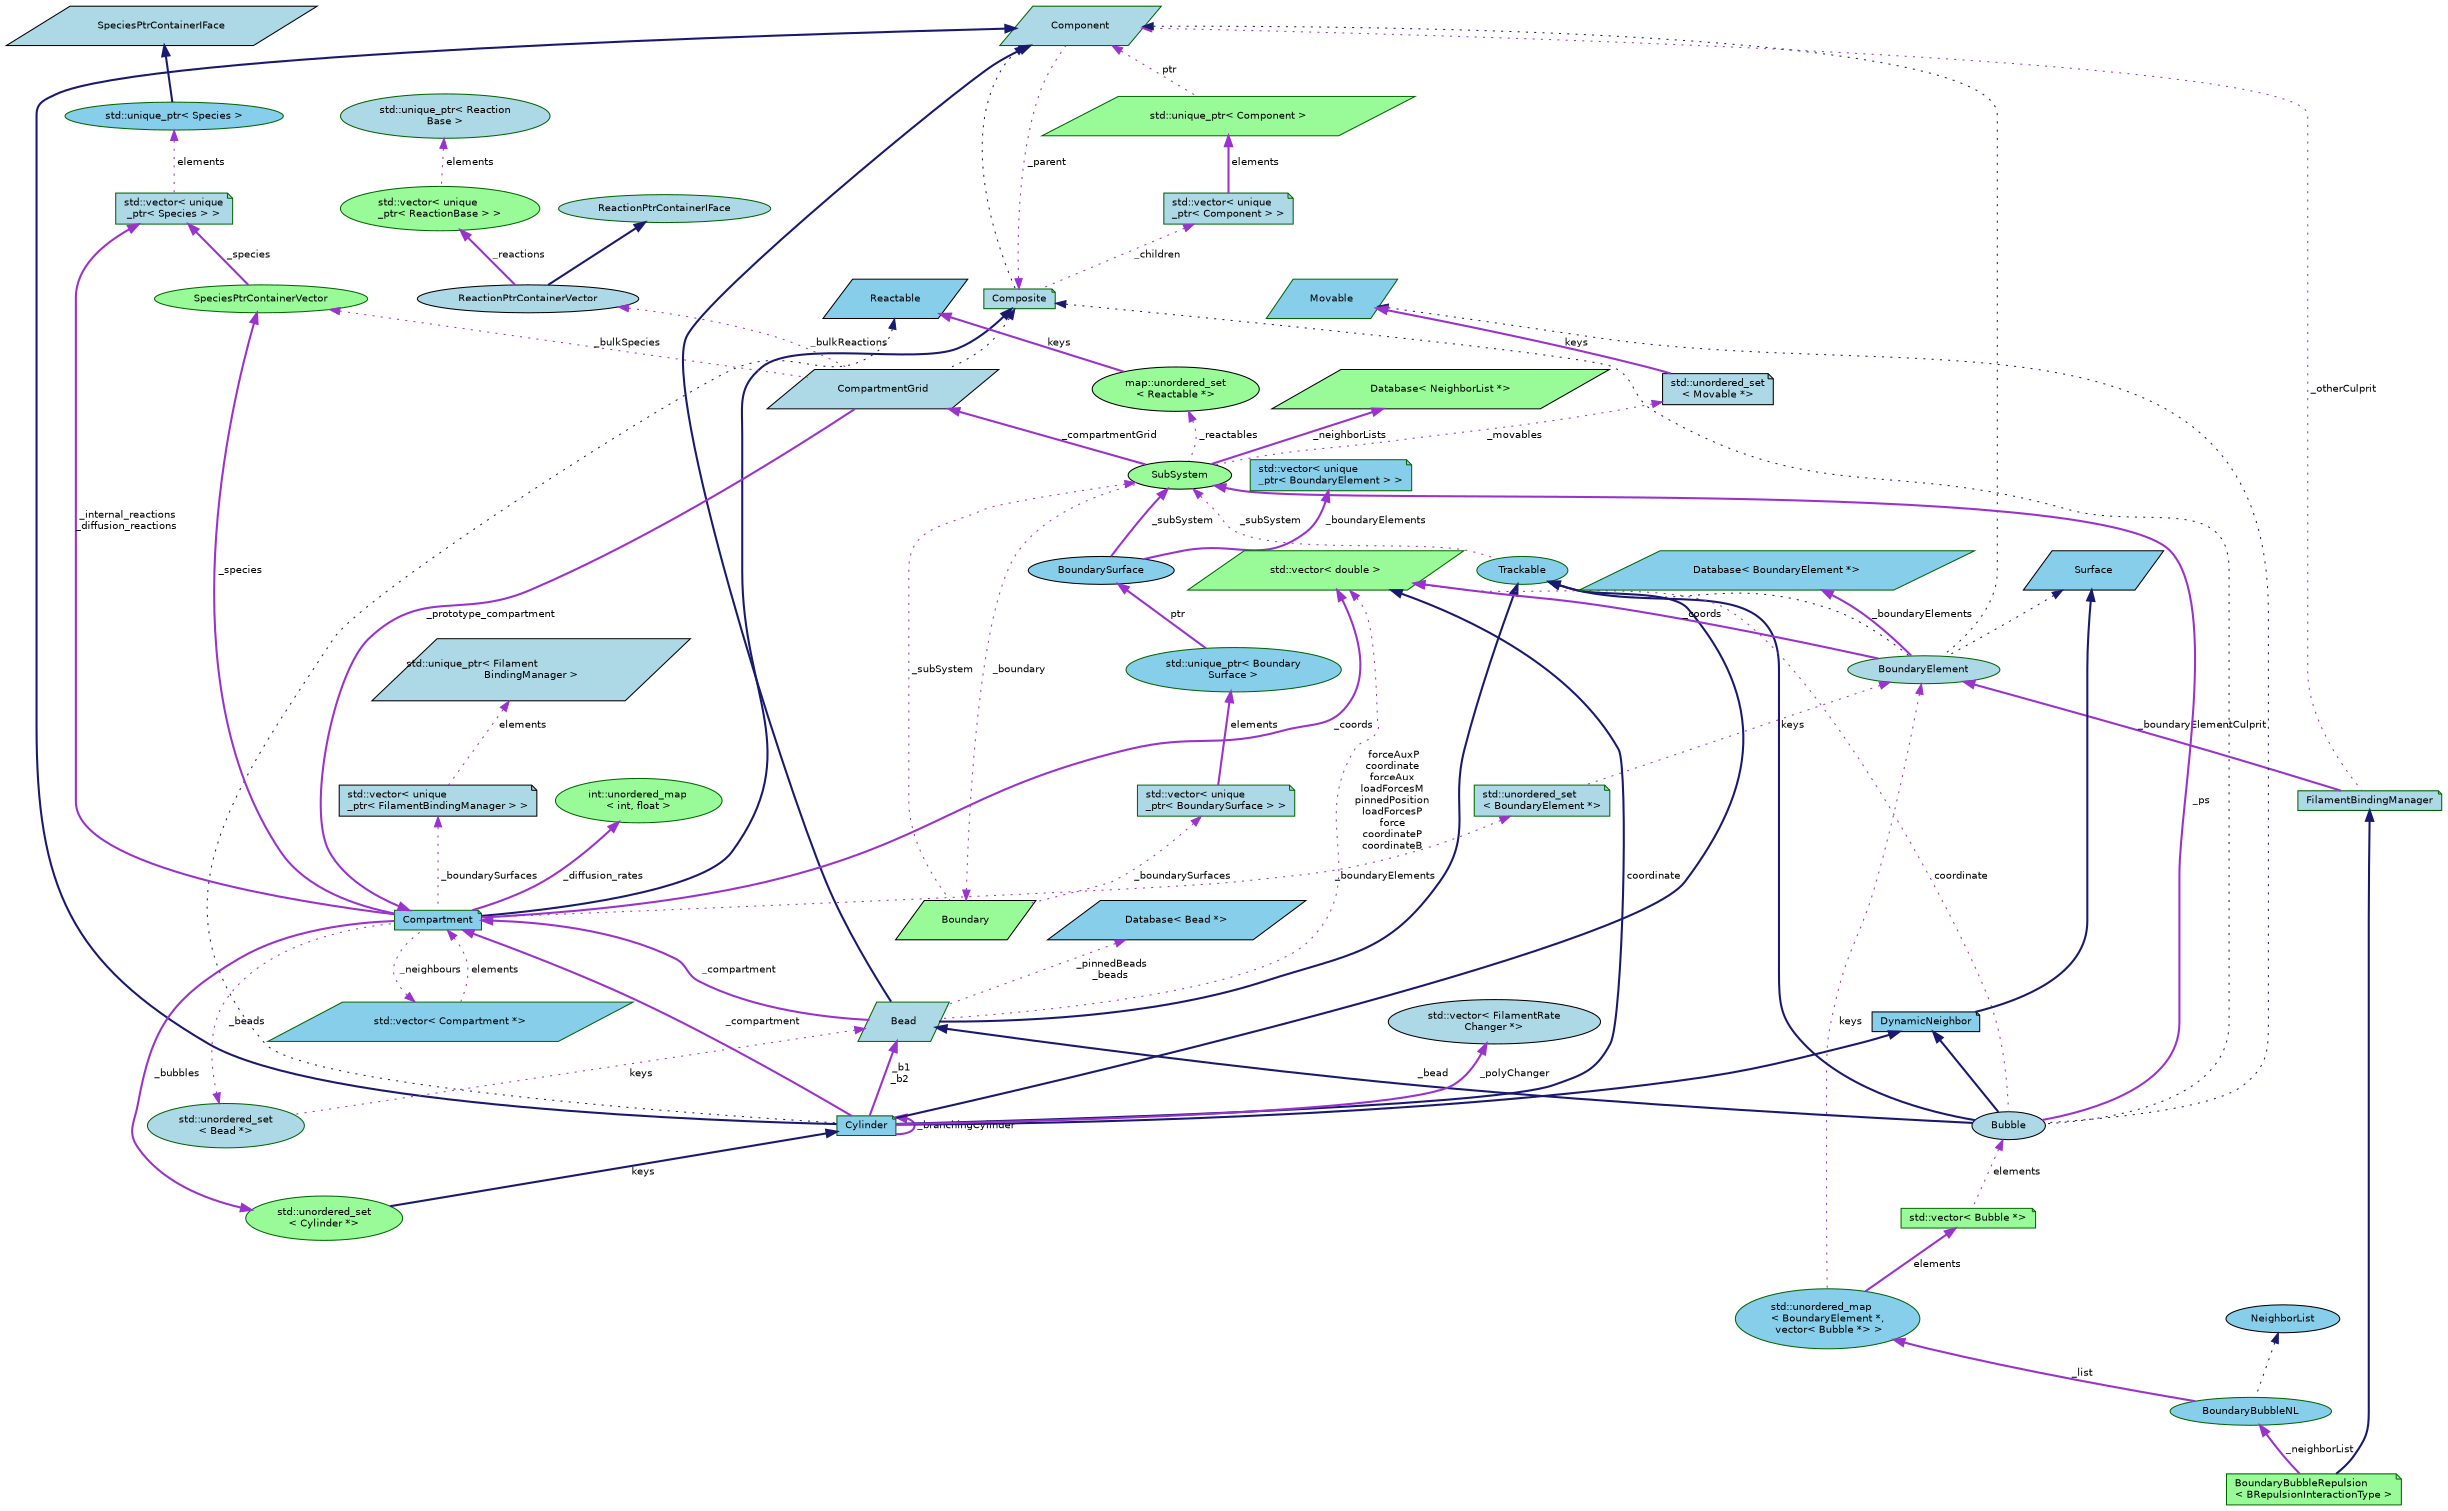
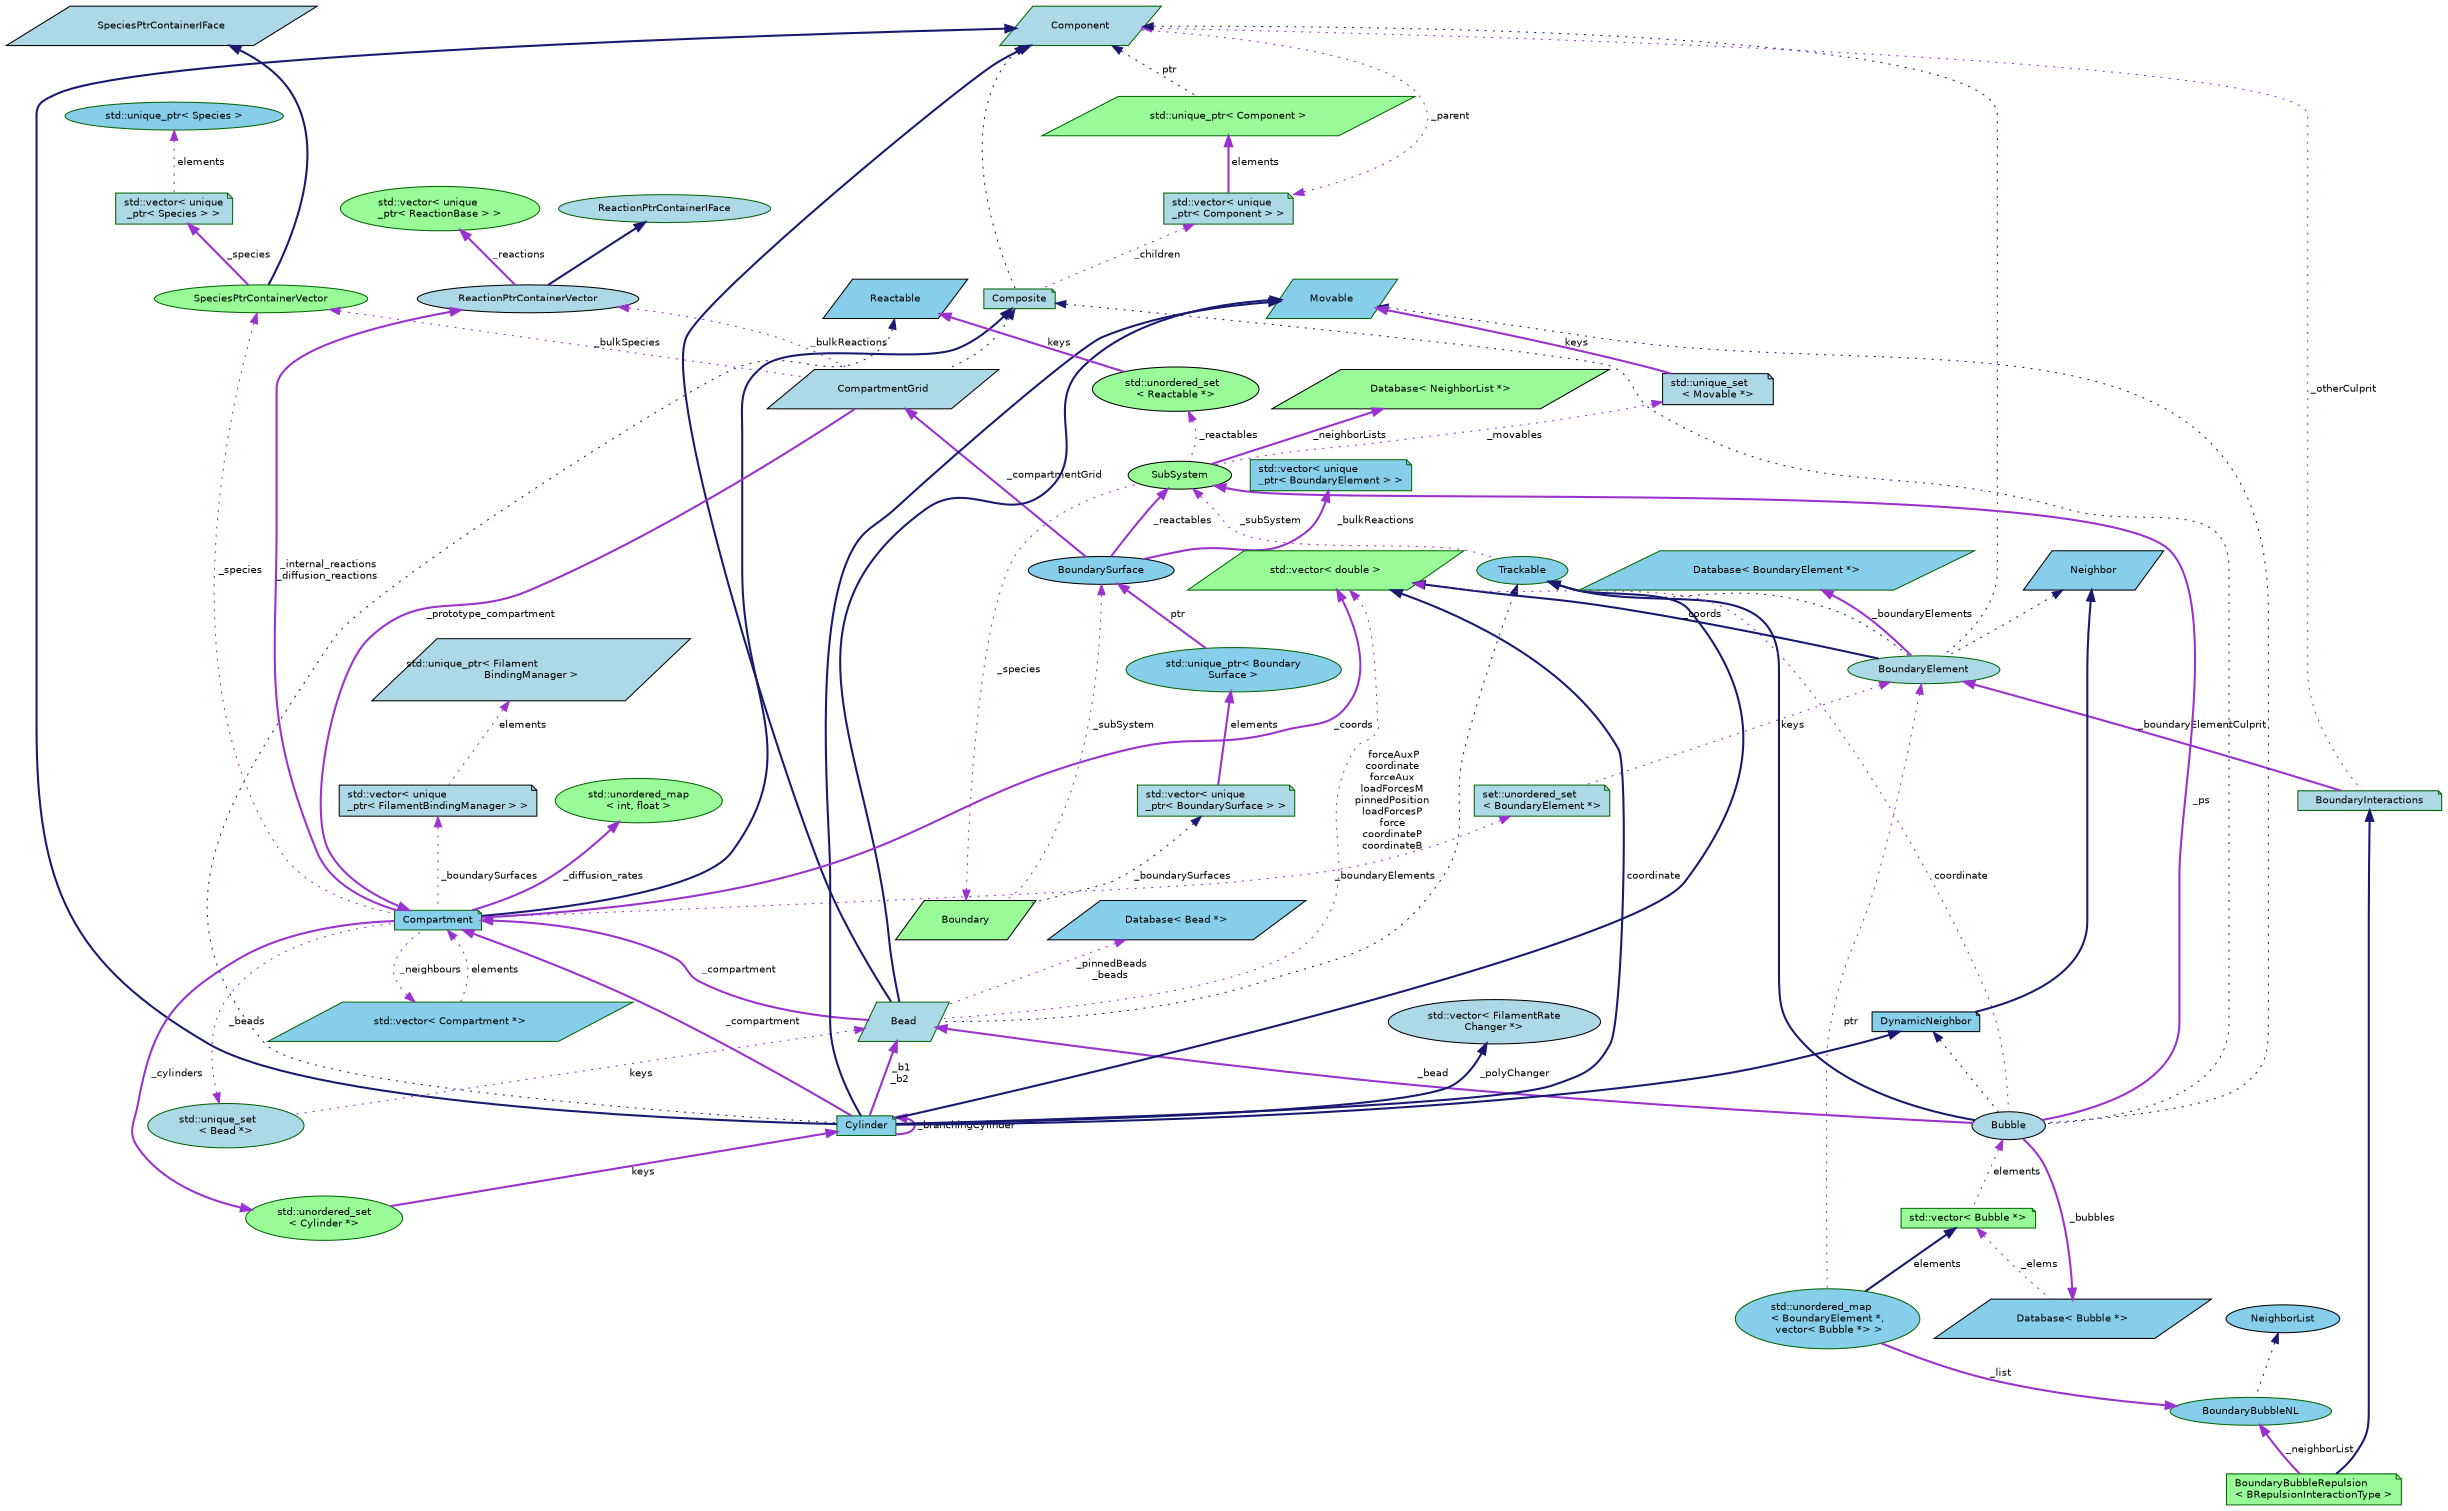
  digraph {
    rankdir=TB
    node [color=darkgreen fillcolor=lightblue fontname=Helvetica fontsize=10 shape=ellipse style=filled]
    edge [color=darkorchid3 dir=back fontname=Helvetica fontsize=10 labelfontname=Helvetica labelfontsize=10 style=bold]
    n1 [fillcolor=palegreen fontcolor=black height=0.2 label="BoundaryBubbleRepulsion\l\< BRepulsionInteractionType \>" shape=note width=0.4]
-   n2 [height=0.2 label=FilamentBindingManager shape=note width=0.4]
+   n2 [height=0.2 label=BoundaryInteractions shape=note width=0.4]
    n3 [height=0.2 label=Component shape=parallelogram width=0.4]
    n4 [height=0.2 label=Composite shape=note width=0.4]
    n5 [fillcolor=palegreen height=0.2 label="std::unique_ptr\< Component \>" shape=parallelogram width=0.4]
    n6 [height=0.2 label=BoundaryElement width=0.4]
    n7 [height=0.2 label=Bead shape=parallelogram width=0.4]
    n8 [fillcolor=skyblue height=0.2 label=Cylinder shape=note width=0.4]
    n9 [color=black height=0.2 label=CompartmentGrid shape=parallelogram width=0.4]
    n10 [fillcolor=skyblue height=0.2 label=Compartment shape=note width=0.4]
    n11 [color=black height=0.2 label=Bubble width=0.4]
    n12 [height=0.2 label="std::vector\< unique\l_ptr\< Component \> \>" shape=note width=0.4]
-   n13 [height=0.2 label="std::unordered_set\l\< BoundaryElement *\>" shape=note width=0.4]
+   n13 [height=0.2 label="set::unordered_set\l\< BoundaryElement *\>" shape=note width=0.4]
    n14 [fillcolor=skyblue height=0.2 label="std::unordered_map\l\< BoundaryElement *,\l vector\< Bubble *\> \>" width=0.4]
-   n15 [height=0.2 label="std::unordered_set\l\< Bead *\>" width=0.4]
+   n15 [height=0.2 label="std::unique_set\l\< Bead *\>" width=0.4]
    n16 [fillcolor=palegreen height=0.2 label="std::unordered_set\l\< Cylinder *\>" width=0.4]
    n17 [color=black fillcolor=palegreen height=0.2 label=SubSystem width=0.4]
    n18 [fillcolor=skyblue height=0.2 label="std::vector\< Compartment *\>" shape=parallelogram width=0.4]
    n19 [fillcolor=palegreen height=0.2 label="std::vector\< Bubble *\>" shape=note width=0.4]
    n20 [fillcolor=skyblue height=0.2 label=BoundaryBubbleNL width=0.4]
    n21 [fillcolor=skyblue height=0.2 label=Trackable width=0.4]
    n22 [color=black fillcolor=palegreen height=0.2 label=Boundary shape=parallelogram width=0.4]
    n23 [color=black fillcolor=skyblue height=0.2 label=BoundarySurface width=0.4]
    n24 [fillcolor=skyblue height=0.2 label="std::unique_ptr\< Boundary\lSurface \>" width=0.4]
-   n25 [color=black height=0.2 label="std::unordered_set\l\< Movable *\>" shape=note width=0.4]
+   n25 [color=black height=0.2 label="std::unique_set\l\< Movable *\>" shape=note width=0.4]
    n26 [fillcolor=skyblue height=0.2 label=Movable shape=parallelogram width=0.4]
-   n27 [color=black fillcolor=palegreen height=0.2 label="map::unordered_set\l\< Reactable *\>" width=0.4]
+   n27 [color=black fillcolor=palegreen height=0.2 label="std::unordered_set\l\< Reactable *\>" width=0.4]
    n28 [color=black fillcolor=skyblue height=0.2 label=Reactable shape=parallelogram width=0.4]
    n29 [height=0.2 label="std::vector\< unique\l_ptr\< BoundarySurface \> \>" shape=note width=0.4]
    n30 [fillcolor=skyblue height=0.2 label="std::vector\< unique\l_ptr\< BoundaryElement \> \>" shape=note width=0.4]
    n31 [color=black fillcolor=skyblue height=0.2 label="Database\< Bead *\>" shape=parallelogram width=0.4]
    n32 [fillcolor=palegreen height=0.2 label="std::vector\< double \>" shape=parallelogram width=0.4]
    n33 [color=black fillcolor=skyblue height=0.2 label=DynamicNeighbor shape=note width=0.4]
-   n34 [color=black fillcolor=skyblue height=0.2 label=Surface shape=parallelogram width=0.4]
+   n34 [color=black fillcolor=skyblue height=0.2 label=Neighbor shape=parallelogram width=0.4]
    n35 [color=black height=0.2 label="std::vector\< FilamentRate\lChanger *\>" width=0.4]
    n36 [color=black height=0.2 label=ReactionPtrContainerVector width=0.4]
    n37 [height=0.2 label=ReactionPtrContainerIFace width=0.4]
    n38 [fillcolor=palegreen height=0.2 label="std::vector\< unique\l_ptr\< ReactionBase \> \>" width=0.4]
-   n39 [height=0.2 label="std::unique_ptr\< Reaction\lBase \>" width=0.4]
-   n40 [fillcolor=palegreen height=0.2 label="int::unordered_map\l\< int, float \>" width=0.4]
+   n40 [fillcolor=palegreen height=0.2 label="std::unordered_map\l\< int, float \>" width=0.4]
    n41 [color=black height=0.2 label="std::vector\< unique\l_ptr\< FilamentBindingManager \> \>" shape=note width=0.4]
    n42 [color=black height=0.2 label="std::unique_ptr\< Filament\lBindingManager \>" shape=parallelogram width=0.4]
    n43 [fillcolor=palegreen height=0.2 label=SpeciesPtrContainerVector width=0.4]
    n44 [color=black height=0.2 label=SpeciesPtrContainerIFace shape=parallelogram width=0.4]
    n45 [height=0.2 label="std::vector\< unique\l_ptr\< Species \> \>" shape=note width=0.4]
    n46 [fillcolor=skyblue height=0.2 label="std::unique_ptr\< Species \>" width=0.4]
    n47 [color=black fillcolor=palegreen height=0.2 label="Database\< NeighborList *\>" shape=parallelogram width=0.4]
    n48 [fillcolor=skyblue height=0.2 label="Database\< BoundaryElement *\>" shape=parallelogram width=0.4]
    n49 [color=black fillcolor=skyblue height=0.2 label=NeighborList width=0.4]
+   n50 [color=black fillcolor=skyblue height=0.2 label="Database\< Bubble *\>" shape=parallelogram width=0.4]
    n2 -> n1 [color=midnightblue]
    n3 -> n2 [label=" _otherCulprit" style=dotted]
    n3 -> n4 [color=midnightblue style=dotted]
-   n3 -> n5 [label=" ptr" style=dotted]
+   n3 -> n5 [color=midnightblue label=" ptr" style=dotted]
    n3 -> n6 [color=midnightblue style=dotted]
    n3 -> n7 [color=midnightblue]
    n3 -> n8 [color=midnightblue]
-   n4 -> n3 [label=" _parent" style=dotted]
+   n12 -> n3 [label=" _parent" style=dotted]
    n4 -> n9 [color=midnightblue style=dotted]
    n4 -> n10 [color=midnightblue]
    n4 -> n11 [color=midnightblue style=dotted]
    n5 -> n12 [label=" elements"]
    n6 -> n2 [label=" _boundaryElementCulprit"]
    n6 -> n13 [label=" keys" style=dotted]
-   n6 -> n14 [label=" keys" style=dotted]
+   n6 -> n14 [label=" ptr" style=dotted]
    n7 -> n8 [label=" _b1\n_b2"]
-   n7 -> n11 [color=midnightblue label=" _bead"]
+   n7 -> n11 [label=" _bead"]
    n7 -> n15 [label=" keys" style=dotted]
    n8 -> n8 [label=" _branchingCylinder"]
-   n8 -> n16 [color=midnightblue label=" keys"]
-   n9 -> n17 [label=" _compartmentGrid"]
+   n8 -> n16 [label=" keys"]
+   n9 -> n23 [label=" _compartmentGrid"]
    n10 -> n7 [label=" _compartment"]
    n10 -> n8 [label=" _compartment"]
    n10 -> n9 [label=" _prototype_compartment"]
    n10 -> n18 [label=" elements" style=dotted]
    n11 -> n19 [label=" elements" style=dotted]
    n12 -> n4 [label=" _children" style=dotted]
    n13 -> n10 [label=" _boundaryElements" style=dotted]
-   n14 -> n20 [label=" _list"]
+   n20 -> n14 [label=" _list"]
    n15 -> n10 [label=" _beads" style=dotted]
-   n16 -> n10 [label=" _bubbles"]
+   n16 -> n10 [label=" _cylinders"]
    n17 -> n11 [label=" _ps"]
    n17 -> n21 [label=" _subSystem" style=dotted]
-   n17 -> n22 [label=" _subSystem" style=dotted]
-   n17 -> n23 [label=" _subSystem"]
+   n23 -> n22 [label=" _subSystem" style=dotted]
+   n17 -> n23 [label=" _reactables"]
    n18 -> n10 [label=" _neighbours" style=dotted]
-   n19 -> n14 [label=" elements"]
+   n19 -> n14 [color=midnightblue label=" elements"]
+   n19 -> n50 [label=" _elems" style=dotted]
    n20 -> n1 [label=" _neighborList"]
    n21 -> n6 [color=midnightblue style=dotted]
-   n21 -> n7 [color=midnightblue]
+   n21 -> n7 [color=midnightblue style=dotted]
    n21 -> n8 [color=midnightblue]
    n21 -> n11 [color=midnightblue]
-   n22 -> n17 [label=" _boundary" style=dotted]
+   n22 -> n17 [label=" _species" style=dotted]
    n23 -> n24 [label=" ptr"]
    n24 -> n29 [label=" elements"]
    n25 -> n17 [label=" _movables" style=dotted]
+   n26 -> n7 [color=midnightblue]
+   n26 -> n8 [color=midnightblue]
    n26 -> n11 [color=midnightblue style=dotted]
    n26 -> n25 [label=" keys"]
    n27 -> n17 [label=" _reactables" style=dotted]
    n28 -> n8 [color=midnightblue style=dotted]
    n28 -> n27 [label=" keys"]
-   n29 -> n22 [label=" _boundarySurfaces" style=dotted]
-   n30 -> n23 [label=" _boundaryElements"]
+   n29 -> n22 [color=midnightblue label=" _boundarySurfaces" style=dotted]
+   n30 -> n23 [label=" _bulkReactions"]
    n31 -> n7 [label=" _pinnedBeads\n_beads" style=dotted]
-   n32 -> n6 [label=" _coords"]
+   n32 -> n6 [color=midnightblue label=" _coords"]
    n32 -> n7 [label=" forceAuxP\ncoordinate\nforceAux\nloadForcesM\npinnedPosition\nloadForcesP\nforce\ncoordinateP\ncoordinateB" style=dotted]
    n32 -> n8 [color=midnightblue label=" coordinate"]
    n32 -> n10 [label=" _coords"]
    n32 -> n11 [label=" coordinate" style=dotted]
    n33 -> n8 [color=midnightblue]
-   n33 -> n11 [color=midnightblue]
+   n33 -> n11 [color=midnightblue style=dotted]
    n34 -> n6 [color=midnightblue style=dotted]
    n34 -> n33 [color=midnightblue]
-   n35 -> n8 [label=" _polyChanger"]
+   n35 -> n8 [color=midnightblue label=" _polyChanger"]
    n36 -> n9 [label=" _bulkReactions" style=dotted]
-   n45 -> n10 [label=" _internal_reactions\n_diffusion_reactions"]
+   n36 -> n10 [label=" _internal_reactions\n_diffusion_reactions"]
    n37 -> n36 [color=midnightblue]
    n38 -> n36 [label=" _reactions"]
-   n39 -> n38 [label=" elements" style=dotted]
    n40 -> n10 [label=" _diffusion_rates"]
    n41 -> n10 [label=" _boundarySurfaces" style=dotted]
    n42 -> n41 [label=" elements" style=dotted]
    n43 -> n9 [label=" _bulkSpecies" style=dotted]
-   n43 -> n10 [label=" _species"]
-   n44 -> n46 [color=midnightblue]
+   n43 -> n10 [label=" _species" style=dotted]
+   n44 -> n43 [color=midnightblue]
    n45 -> n43 [label=" _species"]
    n46 -> n45 [label=" elements" style=dotted]
    n47 -> n17 [label=" _neighborLists"]
    n48 -> n6 [label=" _boundaryElements"]
    n49 -> n20 [color=midnightblue style=dotted]
+   n50 -> n11 [label=" _bubbles"]
  }
